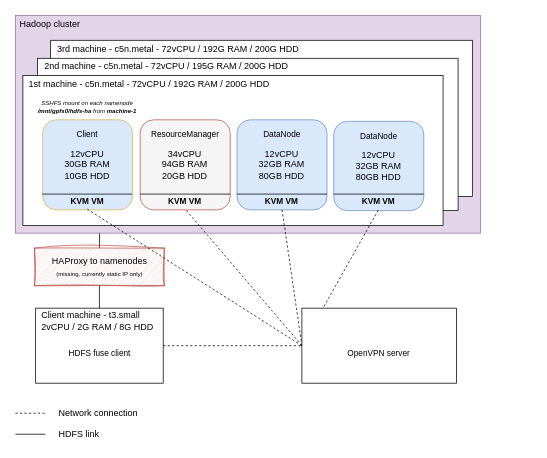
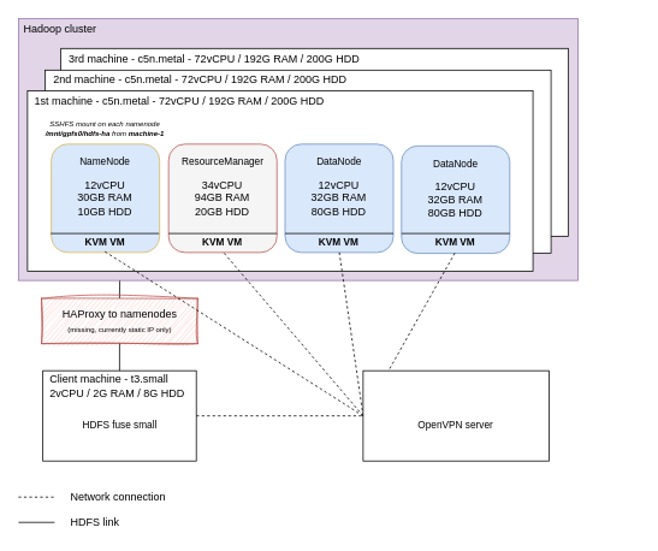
  <mxCell id="0" />
  <mxCell id="1" parent="0" />
  <mxCell id="2" value="" style="rounded=0;whiteSpace=wrap;html=1;align=left;fillColor=#e1d5e7;strokeColor=#9673a6;" parent="1" vertex="1"><mxGeometry x="20" y="20" width="620" height="290" as="geometry" /></mxCell>
  <mxCell id="3" value="" style="rounded=0;whiteSpace=wrap;html=1;" parent="1" vertex="1"><mxGeometry x="67" y="53" width="562" height="208" as="geometry" /></mxCell>
  <mxCell id="4" value="3rd machine - c5n.metal - 72vCPU / 192G RAM / 200G&amp;nbsp;HDD" style="text;html=1;strokeColor=none;fillColor=none;align=left;verticalAlign=middle;whiteSpace=wrap;rounded=0;" parent="1" vertex="1"><mxGeometry x="73.65" y="55" width="446.35" height="20" as="geometry" /></mxCell>
  <mxCell id="5" value="" style="rounded=0;whiteSpace=wrap;html=1;" parent="1" vertex="1"><mxGeometry x="49.35" y="77" width="560.65" height="203" as="geometry" /></mxCell>
  <mxCell id="6" value="" style="rounded=0;whiteSpace=wrap;html=1;" parent="1" vertex="1"><mxGeometry x="30" y="100" width="560" height="200" as="geometry" /></mxCell>
- <mxCell id="7" value="2nd machine - c5n.metal - 72vCPU / 195G RAM / 200G&amp;nbsp;HDD" style="text;html=1;strokeColor=none;fillColor=none;align=left;verticalAlign=middle;whiteSpace=wrap;rounded=0;" parent="1" vertex="1"><mxGeometry x="57" y="78" width="650" height="20" as="geometry" /></mxCell>
+ <mxCell id="7" value="2nd machine - c5n.metal - 72vCPU / 192G RAM / 200G&amp;nbsp;HDD" style="text;html=1;strokeColor=none;fillColor=none;align=left;verticalAlign=middle;whiteSpace=wrap;rounded=0;" parent="1" vertex="1"><mxGeometry x="57" y="78" width="650" height="20" as="geometry" /></mxCell>
  <mxCell id="8" value="1st machine - c5n.metal - 72vCPU / 192G RAM / 200G HDD" style="text;html=1;strokeColor=none;fillColor=none;align=left;verticalAlign=middle;whiteSpace=wrap;rounded=0;" parent="1" vertex="1"><mxGeometry x="36" y="102" width="650" height="20" as="geometry" /></mxCell>
  <mxCell id="9" value="12vCPU&lt;br&gt;30GB RAM&lt;br&gt;10GB HDD" style="rounded=1;whiteSpace=wrap;html=1;align=center;fillColor=#dae8fc;strokeColor=#d6b656;" parent="1" vertex="1"><mxGeometry x="56.32" y="159" width="120" height="120" as="geometry" /></mxCell>
  <mxCell id="10" value="&lt;span style=&quot;&quot;&gt;34vCPU&lt;/span&gt;&lt;br style=&quot;&quot;&gt;94GB RAM&lt;br style=&quot;&quot;&gt;&lt;span style=&quot;&quot;&gt;20GB HDD&lt;/span&gt;" style="rounded=1;whiteSpace=wrap;html=1;align=center;fillColor=#f5f5f5;strokeColor=#b85450;" parent="1" vertex="1"><mxGeometry x="186.32" y="159" width="120" height="120" as="geometry" /></mxCell>
  <mxCell id="11" value="&lt;span style=&quot;white-space: normal&quot;&gt;12vCPU&lt;/span&gt;&lt;br style=&quot;white-space: normal&quot;&gt;&lt;span style=&quot;white-space: normal&quot;&gt;32GB RAM&lt;/span&gt;&lt;br style=&quot;white-space: normal&quot;&gt;&lt;span style=&quot;white-space: normal&quot;&gt;80GB HDD&lt;/span&gt;" style="rounded=1;whiteSpace=wrap;html=1;align=center;fillColor=#dae8fc;strokeColor=#6c8ebf;" parent="1" vertex="1"><mxGeometry x="315.32" y="159" width="120" height="120" as="geometry" /></mxCell>
- <mxCell id="12" value="&lt;font style=&quot;font-size: 11px&quot;&gt;Client&lt;/font&gt;" style="text;html=1;strokeColor=none;fillColor=none;align=center;verticalAlign=middle;whiteSpace=wrap;rounded=0;" parent="1" vertex="1"><mxGeometry x="55.67" y="169" width="120" height="20" as="geometry" /></mxCell>
+ <mxCell id="12" value="&lt;font style=&quot;font-size: 11px&quot;&gt;NameNode&lt;/font&gt;" style="text;html=1;strokeColor=none;fillColor=none;align=center;verticalAlign=middle;whiteSpace=wrap;rounded=0;" parent="1" vertex="1"><mxGeometry x="55.67" y="169" width="120" height="20" as="geometry" /></mxCell>
  <mxCell id="13" value="&lt;font style=&quot;font-size: 11px&quot;&gt;ResourceManager&lt;/font&gt;" style="text;html=1;strokeColor=none;fillColor=none;align=center;verticalAlign=middle;whiteSpace=wrap;rounded=0;" parent="1" vertex="1"><mxGeometry x="188.82" y="169" width="115" height="20" as="geometry" /></mxCell>
  <mxCell id="14" value="&lt;font style=&quot;font-size: 11px&quot;&gt;DataNode&lt;/font&gt;" style="text;html=1;strokeColor=none;fillColor=none;align=center;verticalAlign=middle;whiteSpace=wrap;rounded=0;" parent="1" vertex="1"><mxGeometry x="317.82" y="169" width="115" height="20" as="geometry" /></mxCell>
  <mxCell id="15" value="&lt;font style=&quot;font-size: 11px&quot;&gt;&lt;b&gt;KVM VM&lt;/b&gt;&lt;/font&gt;" style="text;html=1;strokeColor=none;fillColor=none;align=center;verticalAlign=middle;whiteSpace=wrap;rounded=0;" parent="1" vertex="1"><mxGeometry x="55.67" y="258" width="120" height="20" as="geometry" /></mxCell>
  <mxCell id="16" value="" style="endArrow=none;html=1;entryX=1;entryY=0;entryDx=0;entryDy=0;exitX=0;exitY=0;exitDx=0;exitDy=0;" parent="1" source="15" target="15" edge="1"><mxGeometry width="50" height="50" relative="1" as="geometry"><mxPoint x="36.32" y="439" as="sourcePoint" /><mxPoint x="86.32" y="389" as="targetPoint" /></mxGeometry></mxCell>
  <mxCell id="17" value="&lt;span style=&quot;white-space: normal&quot;&gt;12vCPU&lt;/span&gt;&lt;br style=&quot;white-space: normal&quot;&gt;&lt;span style=&quot;white-space: normal&quot;&gt;32GB RAM&lt;/span&gt;&lt;br style=&quot;white-space: normal&quot;&gt;&lt;span style=&quot;white-space: normal&quot;&gt;80GB HDD&lt;/span&gt;" style="rounded=1;whiteSpace=wrap;html=1;align=center;fillColor=#dae8fc;strokeColor=#6c8ebf;" parent="1" vertex="1"><mxGeometry x="444.32" y="161" width="120" height="119" as="geometry" /></mxCell>
  <mxCell id="18" value="&lt;font style=&quot;font-size: 11px&quot;&gt;DataNode&lt;/font&gt;" style="text;html=1;strokeColor=none;fillColor=none;align=center;verticalAlign=middle;whiteSpace=wrap;rounded=0;" parent="1" vertex="1"><mxGeometry x="446.82" y="171" width="115" height="20" as="geometry" /></mxCell>
  <mxCell id="19" value="&lt;font style=&quot;font-size: 11px&quot;&gt;&lt;b&gt;KVM VM&lt;/b&gt;&lt;/font&gt;" style="text;html=1;strokeColor=none;fillColor=none;align=center;verticalAlign=middle;whiteSpace=wrap;rounded=0;" parent="1" vertex="1"><mxGeometry x="186.32" y="258" width="120" height="20" as="geometry" /></mxCell>
  <mxCell id="20" value="" style="endArrow=none;html=1;entryX=1;entryY=0;entryDx=0;entryDy=0;exitX=0;exitY=0;exitDx=0;exitDy=0;" parent="1" source="19" target="19" edge="1"><mxGeometry width="50" height="50" relative="1" as="geometry"><mxPoint x="164.47" y="439" as="sourcePoint" /><mxPoint x="214.47" y="389" as="targetPoint" /></mxGeometry></mxCell>
  <mxCell id="21" value="&lt;font style=&quot;font-size: 11px&quot;&gt;&lt;b&gt;KVM VM&lt;/b&gt;&lt;/font&gt;" style="text;html=1;strokeColor=none;fillColor=none;align=center;verticalAlign=middle;whiteSpace=wrap;rounded=0;" parent="1" vertex="1"><mxGeometry x="315.32" y="258" width="120" height="20" as="geometry" /></mxCell>
  <mxCell id="22" value="" style="endArrow=none;html=1;entryX=1;entryY=0;entryDx=0;entryDy=0;exitX=0;exitY=0;exitDx=0;exitDy=0;" parent="1" source="21" target="21" edge="1"><mxGeometry width="50" height="50" relative="1" as="geometry"><mxPoint x="56.32" y="459" as="sourcePoint" /><mxPoint x="106.32" y="409" as="targetPoint" /></mxGeometry></mxCell>
  <mxCell id="23" value="&lt;font style=&quot;font-size: 11px&quot;&gt;&lt;b&gt;KVM VM&lt;/b&gt;&lt;/font&gt;" style="text;html=1;strokeColor=none;fillColor=none;align=center;verticalAlign=middle;whiteSpace=wrap;rounded=0;" parent="1" vertex="1"><mxGeometry x="444.32" y="258" width="120" height="20" as="geometry" /></mxCell>
  <mxCell id="24" value="" style="endArrow=none;html=1;entryX=1;entryY=0;entryDx=0;entryDy=0;exitX=0;exitY=0;exitDx=0;exitDy=0;" parent="1" edge="1"><mxGeometry width="50" height="50" relative="1" as="geometry"><mxPoint x="444.32" y="258" as="sourcePoint" /><mxPoint x="564.32" y="258" as="targetPoint" /></mxGeometry></mxCell>
  <mxCell id="25" value="" style="endArrow=none;dashed=1;html=1;exitX=1;exitY=0.5;exitDx=0;exitDy=0;entryX=0;entryY=0.5;entryDx=0;entryDy=0;" parent="1" source="27" target="34" edge="1"><mxGeometry width="50" height="50" relative="1" as="geometry"><mxPoint x="418" y="420" as="sourcePoint" /><mxPoint x="468" y="370" as="targetPoint" /></mxGeometry></mxCell>
  <mxCell id="26" value="" style="group" parent="1" vertex="1" connectable="0"><mxGeometry x="47" y="410" width="170" height="100" as="geometry" /></mxCell>
  <mxCell id="27" value="" style="rounded=0;whiteSpace=wrap;html=1;align=left;" parent="26" vertex="1"><mxGeometry width="170" height="100" as="geometry" /></mxCell>
  <mxCell id="28" value="Client machine - t3.small&lt;br&gt;2vCPU / 2G RAM / 8G HDD" style="text;html=1;strokeColor=none;fillColor=none;align=left;verticalAlign=middle;whiteSpace=wrap;rounded=0;" parent="26" vertex="1"><mxGeometry x="6" y="7" width="159" height="20" as="geometry" /></mxCell>
- <mxCell id="29" value="&lt;font style=&quot;font-size: 11px&quot;&gt;HDFS fuse client&lt;/font&gt;" style="text;html=1;strokeColor=none;fillColor=none;align=center;verticalAlign=middle;whiteSpace=wrap;rounded=0;" parent="26" vertex="1"><mxGeometry x="27.5" y="50" width="115" height="20" as="geometry" /></mxCell>
+ <mxCell id="29" value="&lt;font style=&quot;font-size: 11px&quot;&gt;HDFS fuse small&lt;/font&gt;" style="text;html=1;strokeColor=none;fillColor=none;align=center;verticalAlign=middle;whiteSpace=wrap;rounded=0;" parent="26" vertex="1"><mxGeometry x="27.5" y="50" width="115" height="20" as="geometry" /></mxCell>
  <mxCell id="30" value="" style="endArrow=none;dashed=1;html=1;entryX=0.5;entryY=1;entryDx=0;entryDy=0;exitX=0;exitY=0.5;exitDx=0;exitDy=0;" parent="1" source="34" target="19" edge="1"><mxGeometry width="50" height="50" relative="1" as="geometry"><mxPoint x="350" y="590" as="sourcePoint" /><mxPoint x="400" y="540" as="targetPoint" /></mxGeometry></mxCell>
  <mxCell id="31" value="" style="endArrow=none;dashed=1;html=1;entryX=0.5;entryY=1;entryDx=0;entryDy=0;exitX=0;exitY=0.5;exitDx=0;exitDy=0;" parent="1" source="34" target="21" edge="1"><mxGeometry width="50" height="50" relative="1" as="geometry"><mxPoint x="320" y="570" as="sourcePoint" /><mxPoint x="370" y="520" as="targetPoint" /></mxGeometry></mxCell>
  <mxCell id="32" value="" style="endArrow=none;dashed=1;html=1;entryX=0.5;entryY=1;entryDx=0;entryDy=0;exitX=0;exitY=0.5;exitDx=0;exitDy=0;" parent="1" source="34" target="23" edge="1"><mxGeometry width="50" height="50" relative="1" as="geometry"><mxPoint x="380" y="400" as="sourcePoint" /><mxPoint x="450" y="540" as="targetPoint" /></mxGeometry></mxCell>
  <mxCell id="33" value="" style="group" parent="1" vertex="1" connectable="0"><mxGeometry x="401.83" y="410" width="206.17" height="100" as="geometry" /></mxCell>
  <mxCell id="34" value="" style="rounded=0;whiteSpace=wrap;html=1;" parent="33" vertex="1"><mxGeometry width="206.17" height="100" as="geometry" /></mxCell>
  <mxCell id="35" value="&lt;font style=&quot;font-size: 11px&quot;&gt;OpenVPN server&lt;/font&gt;" style="text;html=1;strokeColor=none;fillColor=none;align=center;verticalAlign=middle;whiteSpace=wrap;rounded=0;" parent="33" vertex="1"><mxGeometry x="45.58" y="50" width="115" height="20" as="geometry" /></mxCell>
  <mxCell id="36" value="" style="endArrow=none;dashed=1;html=1;" parent="1" edge="1"><mxGeometry width="50" height="50" relative="1" as="geometry"><mxPoint x="20" y="550" as="sourcePoint" /><mxPoint x="60" y="550" as="targetPoint" /></mxGeometry></mxCell>
  <mxCell id="37" value="Network connection" style="text;html=1;strokeColor=none;fillColor=none;align=left;verticalAlign=middle;whiteSpace=wrap;rounded=0;" parent="1" vertex="1"><mxGeometry x="76.35" y="540" width="120.65" height="20" as="geometry" /></mxCell>
  <mxCell id="38" value="Hadoop cluster" style="text;html=1;strokeColor=none;fillColor=none;align=left;verticalAlign=middle;whiteSpace=wrap;rounded=0;" parent="1" vertex="1"><mxGeometry x="24" y="22" width="395.35" height="20" as="geometry" /></mxCell>
  <mxCell id="39" value="" style="endArrow=none;html=1;exitX=0.5;exitY=0;exitDx=0;exitDy=0;entryX=0.181;entryY=1.001;entryDx=0;entryDy=0;entryPerimeter=0;startArrow=none;" parent="1" source="43" target="2" edge="1"><mxGeometry width="50" height="50" relative="1" as="geometry"><mxPoint x="110" y="360" as="sourcePoint" /><mxPoint x="160" y="310" as="targetPoint" /></mxGeometry></mxCell>
  <mxCell id="40" value="" style="endArrow=none;html=1;" parent="1" edge="1"><mxGeometry width="50" height="50" relative="1" as="geometry"><mxPoint x="20" y="578" as="sourcePoint" /><mxPoint x="60" y="578" as="targetPoint" /></mxGeometry></mxCell>
  <mxCell id="41" value="HDFS link" style="text;html=1;strokeColor=none;fillColor=none;align=left;verticalAlign=middle;whiteSpace=wrap;rounded=0;" parent="1" vertex="1"><mxGeometry x="76.35" y="568" width="120.65" height="20" as="geometry" /></mxCell>
  <mxCell id="42" value="&lt;p style=&quot;line-height: 70%;&quot;&gt;&lt;i&gt;&lt;span style=&quot;font-size: 8px;&quot;&gt;SSHFS mount on each namenode&lt;br&gt;&lt;/span&gt;&lt;span style=&quot;font-size: 8px;&quot;&gt;&lt;b&gt;/mnt/gpfs0/hdfs-ha&lt;/b&gt; from &lt;b&gt;machine-1&lt;/b&gt;&lt;/span&gt;&lt;/i&gt;&lt;br&gt;&lt;/p&gt;" style="text;html=1;strokeColor=none;fillColor=none;align=center;verticalAlign=middle;whiteSpace=wrap;rounded=0;glass=0;" parent="1" vertex="1"><mxGeometry x="47.32" y="127" width="138" height="30" as="geometry" /></mxCell>
  <mxCell id="43" value="HAProxy to namenodes&lt;br&gt;&lt;font style=&quot;font-size: 8px;&quot;&gt;(missing, currently static IP only)&lt;/font&gt;" style="rounded=0;whiteSpace=wrap;html=1;sketch=1;curveFitting=1;jiggle=2;fillColor=#f8cecc;strokeColor=#b85450;" parent="1" vertex="1"><mxGeometry x="45.5" y="330" width="173" height="50" as="geometry" /></mxCell>
  <mxCell id="44" value="" style="endArrow=none;html=1;exitX=0.5;exitY=0;exitDx=0;exitDy=0;entryX=0.5;entryY=1;entryDx=0;entryDy=0;" parent="1" source="27" target="43" edge="1"><mxGeometry width="50" height="50" relative="1" as="geometry"><mxPoint x="133" y="450" as="sourcePoint" /><mxPoint x="134.7" y="310.29" as="targetPoint" /></mxGeometry></mxCell>
  <mxCell id="45" value="" style="endArrow=none;dashed=1;html=1;entryX=0.5;entryY=1;entryDx=0;entryDy=0;exitX=0;exitY=0.5;exitDx=0;exitDy=0;" parent="1" source="34" target="15" edge="1"><mxGeometry width="50" height="50" relative="1" as="geometry"><mxPoint x="410" y="560" as="sourcePoint" /><mxPoint x="460" y="510" as="targetPoint" /></mxGeometry></mxCell>
